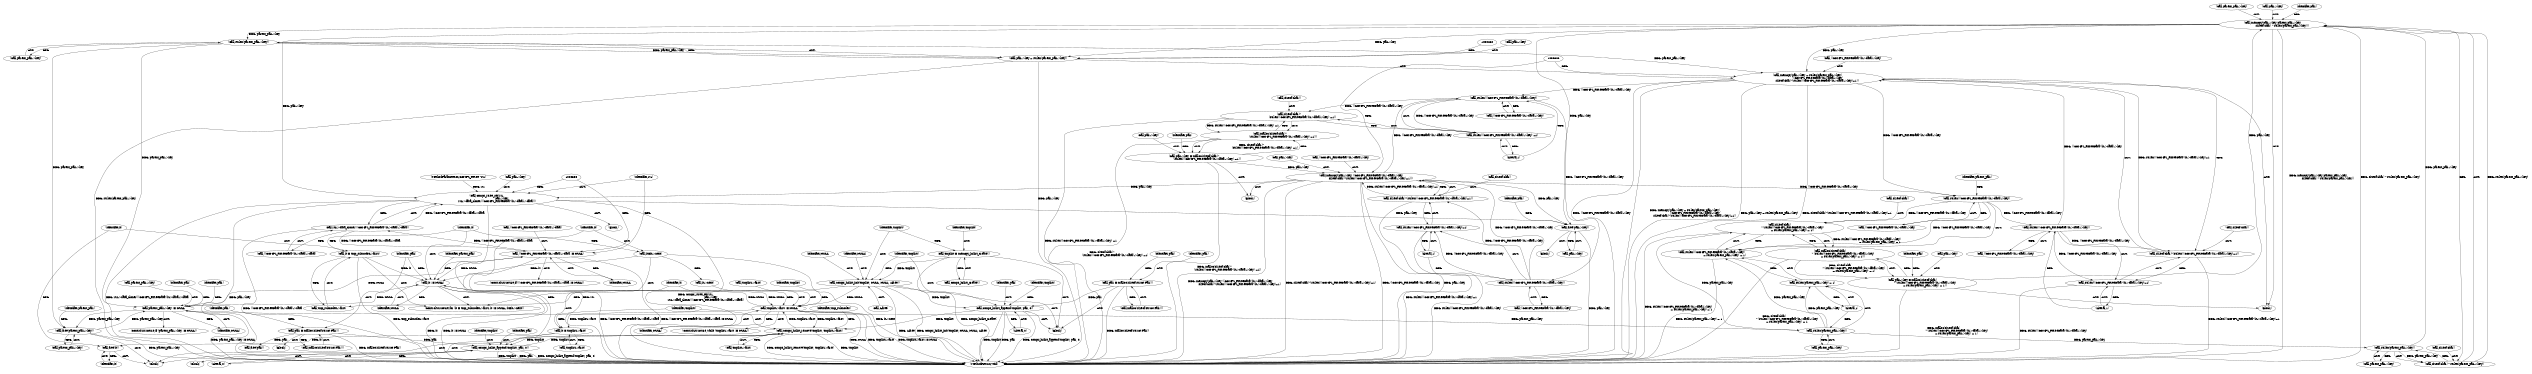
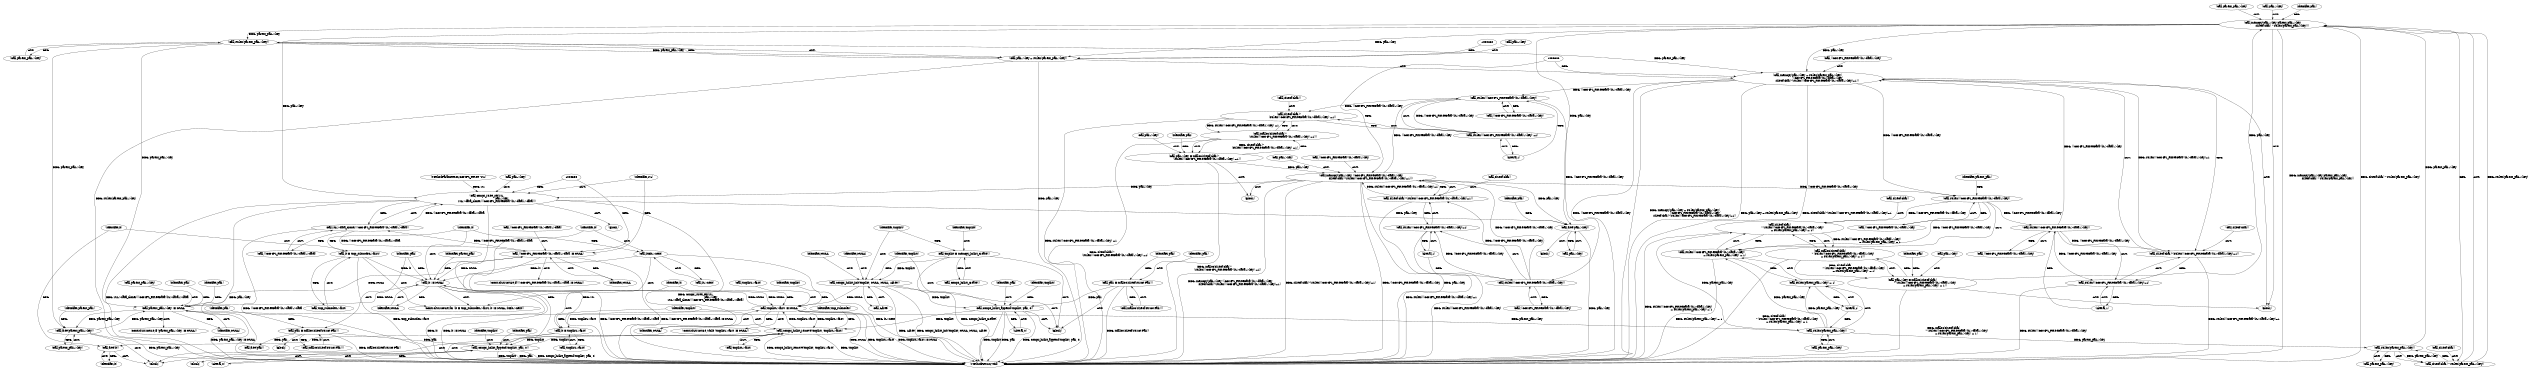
  digraph {
    n1 [label="(Call,memcpy(pair->key, parent_pair->key,\n                       sizeof(char) * strlen(parent_pair->key)))"]
    n2 [label="(Call,memcpy(pair->key + strlen(parent_pair->key),\n                       ((COMPS_RTreeData*)it->data)->key,\n                       sizeof(char)*(strlen(((COMPS_RTreeData*)it->data)->key)+1)))"]
    n3 [label="(Call,strlen(parent_pair->key))"]
    n4 [label="(Call,sizeof(char) * strlen(parent_pair->key))"]
    n5 [label="(Call,pair->key + strlen(parent_pair->key))"]
    n6 [label="(Call,comps_rtree_set(rt1,\n                                    pair->key,\n                        rt2->data_cloner(((COMPS_RTreeData*)it->data)->data)))"]
    n7 [label="(Call,free(pair->key))"]
    n8 [label="(MethodReturn,void)"]
    n9 [label="(Block,)"]
    n10 [label="(Call,strlen(((COMPS_RTreeData*)it->data)->key))"]
    n11 [label="(Call,sizeof(char)*(strlen(((COMPS_RTreeData*)it->data)->key)+1))"]
    n12 [label="(Call,strlen(((COMPS_RTreeData*)it->data)->key))"]
    n13 [label="(Call,parent_pair->key != NULL)"]
    n14 [label="(Call,free(parent_pair->key))"]
    n15 [label="(Call,parent_pair->key)"]
    n16 [label="(Call,strlen(parent_pair->key))"]
    n17 [label="(Call,rt2->data_cloner(((COMPS_RTreeData*)it->data)->data))"]
    n18 [label="(Block,)"]
    n19 [label="(Call,pair->key)"]
    n20 [label="(Block,)"]
    n21 [label="(Call,pair->key = malloc(sizeof(char)\n                               * (strlen(((COMPS_RTreeData*)it->data)->key)\n                               + strlen(parent_pair->key) + 1)))"]
    n22 [label="(Call,malloc(sizeof(char)\n                               * (strlen(((COMPS_RTreeData*)it->data)->key)\n                               + strlen(parent_pair->key) + 1)))"]
    n23 [label="(Call,sizeof(char)\n                               * (strlen(((COMPS_RTreeData*)it->data)->key)\n                               + strlen(parent_pair->key) + 1))"]
    n24 [label="(Call,strlen(((COMPS_RTreeData*)it->data)->key)\n                               + strlen(parent_pair->key) + 1)"]
    n25 [label="(Call,strlen(parent_pair->key) + 1)"]
    n26 [label="(Call,strlen(((COMPS_RTreeData*)it->data)->key))"]
    n27 [label="(Call,((COMPS_RTreeData*)it->data)->key)"]
    n28 [label="(Call,strlen(((COMPS_RTreeData*)it->data)->key)+1)"]
    n29 [label="(Call,((COMPS_RTreeData*)it->data)->key)"]
    n30 [label="(Call,sizeof(char)*\n                                (strlen(((COMPS_RTreeData*)it->data)->key) +1))"]
    n31 [label="(Call,strlen(((COMPS_RTreeData*)it->data)->key) +1)"]
    n32 [label="(Call,strlen(((COMPS_RTreeData*)it->data)->key))"]
    n33 [label="(Call,((COMPS_RTreeData*)it->data)->key)"]
    n34 [label="(Call,parent_pair->key)"]
    n35 [label="(Call,strlen(parent_pair->key))"]
    n36 [label="(Call,parent_pair->key)"]
    n37 [label="(Literal,1)"]
    n38 [label="(Call,((COMPS_RTreeData*)it->data)->data != NULL)"]
    n39 [label="(ControlStructure,if (parent_pair->key != NULL))"]
    n40 [label="(Identifier,NULL)"]
    n41 [label="(Block,)"]
    n42 [label="(Call,parent_pair->key)"]
    n43 [label="(Call,it != NULL)"]
    n44 [label="(Identifier,NULL)"]
    n45 [label="(ControlStructure,if (((COMPS_RTreeData*)it->data)->data != NULL))"]
    n46 [label="(Call,tmplist->first != NULL)"]
    n47 [label="(Identifier,NULL)"]
    n48 [label="(ControlStructure,for (it = tmp_subnodes->first; it != NULL; it=it->next))"]
    n49 [label="(Call,comps_hslist_remove(tmplist, tmplist->first))"]
    n50 [label="(Call,it = tmplist->first)"]
    n51 [label="(ControlStructure,while (tmplist->first != NULL))"]
    n52 [label="(Identifier,NULL)"]
    n53 [label="(Call,it=it->next)"]
    n54 [label="(Call,it->next)"]
    n55 [label="(Call,it = tmp_subnodes->first)"]
    n56 [label="(Call,tmp_subnodes->first)"]
    n57 [label="(Call,((COMPS_RTreeData*)it->data)->data)"]
    n58 [label="(Call,comps_hslist_append(tmplist, pair, 0))"]
    n59 [label="(Call,tmplist->first)"]
    n60 [label="(Call,free(it))"]
    n61 [label="(Call,tmplist->first)"]
    n62 [label="(Literal,0)"]
    n63 [label="(Block,)"]
    n64 [label="(Call,pair = malloc(sizeof(struct Pair)))"]
    n65 [label="(Block,)"]
    n66 [label="(Call,free(pair))"]
    n67 [label="(Call,malloc(sizeof(struct Pair)))"]
    n68 [label="(Call,comps_hslist_append(tmplist, pair, 0))"]
    n69 [label="(Block,)"]
    n70 [label="(Literal,0)"]
    n71 [label="(Call,comps_hslist_init(tmplist, NULL, NULL, &free))"]
    n72 [label="(Call,&free)"]
    n73 [label="(Call,tmplist = memcpy_hslist_create())"]
    n74 [label="(Call,comps_hslist_create())"]
    n75 [label="(Call,pair = malloc(sizeof(struct Pair)))"]
    n76 [label="(Call,malloc(sizeof(struct Pair)))"]
    n77 [label="(Literal,1)"]
    n78 [label="(Call,memcpy(pair->key, ((COMPS_RTreeData*)it->data)->key,\n                       sizeof(char)*(strlen(((COMPS_RTreeData*)it->data)->key)+1)))"]
    n79 [label="(Call,sizeof(char)*(strlen(((COMPS_RTreeData*)it->data)->key)+1))"]
    n80 [label="(Block,)"]
    n81 [label="(Call,strlen(((COMPS_RTreeData*)it->data)->key)+1)"]
    n82 [label="(Call,pair->key = malloc(sizeof(char)*\n                                (strlen(((COMPS_RTreeData*)it->data)->key) +1)))"]
    n83 [label="(Call,malloc(sizeof(char)*\n                                (strlen(((COMPS_RTreeData*)it->data)->key) +1)))"]
    n84 [label="(Literal,1)"]
    n85 [label="(Call,((COMPS_RTreeData*)it->data)->key)"]
    n86 [label="(Literal,1)"]
    n87 [label="(Identifier,it)"]
    n88 [label="(Identifier,pair)"]
    n89 [label="(Call,pair->key)"]
    n90 [label="(Identifier,NULL)"]
    n91 [label="(Identifier,tmplist)"]
    n92 [label="(Call,pair->key)"]
    n93 [label="(Identifier,pair)"]
    n94 [label="(Identifier,pair)"]
    n95 [label="(Identifier,rt1)"]
    n96 [label="(Identifier,it)"]
    n97 [label="(Identifier,NULL)"]
    n98 [label="(Identifier,pair)"]
    n99 [label="(Identifier,it)"]
    n100 [label="(Identifier,tmplist)"]
    n101 [label="(Identifier,tmplist)"]
    n102 [label="(Identifier,pair)"]
    n103 [label="(Call,sizeof(char))"]
    n104 [label="(Call,parent_pair->key)"]
    n105 [label="(Identifier,it)"]
    n106 [label="(Call,parent_pair->key)"]
    n107 [label="(Identifier,pair)"]
    n108 [label="(Call,sizeof(char))"]
    n109 [label="(Identifier,parent_pair)"]
    n110 [label="(Call,pair->key)"]
    n111 [label="(Identifier,pair)"]
    n112 [label="(Identifier,parent_pair)"]
    n113 [label="(Call,pair->key)"]
    n114 [label="(Identifier,tmplist)"]
    n115 [label="(Call,sizeof(char))"]
    n116 [label="(Call,((COMPS_RTreeData*)it->data)->data)"]
    n117 [label="(Call,sizeof(char))"]
    n118 [label="(Identifier,parent_pair)"]
    n119 [label="(Identifier,pair)"]
    n120 [label="(Identifier,tmplist)"]
    n121 [label="(Identifier,it)"]
    n122 [label="(Identifier,pair)"]
    n123 [label="(Identifier,pair)"]
    n124 [label="(Call,((COMPS_RTreeData*)it->data)->key)"]
    n125 [label="(Identifier,tmp_subnodes)"]
    n126 [label="(Call,pair->key)"]
    n127 [label="(Call,sizeof(char))"]
    n128 [label="(MethodParameterIn,COMPS_RTree *rt1)"]
    n129 [label="(Identifier,pair)"]
    n130 [label="(Identifier,tmplist)"]
    n131 [label="(Call,pair->key)"]
    n132 [label="(Identifier,pair)"]
    n133 [label="(Identifier,tmplist)"]
    n134 [label="(Call,tmplist->first)"]
    n135 [label="(Call,((COMPS_RTreeData*)it->data)->key)"]
    1000326
    1000350
    1000260
    n1 -> n2 [label="DDG: pair->key"]
    n1 -> n3 [label="DDG: parent_pair->key"]
    n1 -> n4 [label="CFG: "]
    n1 -> n5 [label="DDG: pair->key"]
    n1 -> n6 [label="DDG: pair->key"]
    n1 -> n7 [label="DDG: pair->key"]
    n1 -> n8 [label="DDG: memcpy(pair->key, parent_pair->key,\n                       sizeof(char) * strlen(parent_pair->key))"]
    n1 -> n8 [label="DDG: sizeof(char) * strlen(parent_pair->key)"]
    n1 -> n9 [label="AST: "]
    n2 -> n8 [label="DDG: sizeof(char)*(strlen(((COMPS_RTreeData*)it->data)->key)+1)"]
    n2 -> n8 [label="DDG: ((COMPS_RTreeData*)it->data)->key"]
    n2 -> n8 [label="DDG: pair->key + strlen(parent_pair->key)"]
    n2 -> n8 [label="DDG: memcpy(pair->key + strlen(parent_pair->key),\n                       ((COMPS_RTreeData*)it->data)->key,\n                       sizeof(char)*(strlen(((COMPS_RTreeData*)it->data)->key)+1))"]
    n2 -> n9 [label="AST: "]
    n2 -> n10 [label="DDG: ((COMPS_RTreeData*)it->data)->key"]
    n2 -> n11 [label="CFG: "]
    n2 -> n12 [label="DDG: ((COMPS_RTreeData*)it->data)->key"]
    n3 -> n2 [label="DDG: parent_pair->key"]
    n3 -> n5 [label="AST: "]
    n3 -> n5 [label="DDG: parent_pair->key"]
    n3 -> n13 [label="DDG: parent_pair->key"]
    n3 -> n14 [label="DDG: parent_pair->key"]
    n3 -> n15 [label="CFG: "]
    n4 -> n1 [label="AST: "]
    n4 -> n1 [label="DDG: strlen(parent_pair->key)"]
    n4 -> n16 [label="CFG: "]
    n5 -> n2 [label="AST: "]
    n5 -> n3 [label="CFG: "]
    n5 -> n8 [label="DDG: pair->key"]
    n5 -> n8 [label="DDG: strlen(parent_pair->key)"]
    n6 -> n7 [label="DDG: pair->key"]
    n6 -> n8 [label="DDG: rt1"]
    n6 -> n8 [label="DDG: comps_rtree_set(rt1,\n                                    pair->key,\n                        rt2->data_cloner(((COMPS_RTreeData*)it->data)->data))"]
    n6 -> n8 [label="DDG: rt2->data_cloner(((COMPS_RTreeData*)it->data)->data)"]
    n6 -> n8 [label="DDG: pair->key"]
    n6 -> n17 [label="CFG: "]
    n6 -> n18 [label="AST: "]
    n7 -> n8 [label="DDG: pair->key"]
    n7 -> n19 [label="CFG: "]
    n7 -> n20 [label="AST: "]
    n10 -> n23 [label="DDG: ((COMPS_RTreeData*)it->data)->key"]
    n10 -> n24 [label="AST: "]
    n10 -> n24 [label="DDG: ((COMPS_RTreeData*)it->data)->key"]
    n10 -> n26 [label="DDG: ((COMPS_RTreeData*)it->data)->key"]
    n10 -> n27 [label="CFG: "]
    n11 -> n2 [label="AST: "]
    n11 -> n2 [label="DDG: strlen(((COMPS_RTreeData*)it->data)->key)+1"]
    n11 -> n8 [label="DDG: strlen(((COMPS_RTreeData*)it->data)->key)+1"]
    n11 -> n28 [label="CFG: "]
    n12 -> n30 [label="DDG: ((COMPS_RTreeData*)it->data)->key"]
    n12 -> n31 [label="AST: "]
    n12 -> n31 [label="DDG: ((COMPS_RTreeData*)it->data)->key"]
    n12 -> n32 [label="DDG: ((COMPS_RTreeData*)it->data)->key"]
    n12 -> n33 [label="CFG: "]
    n13 -> n8 [label="DDG: parent_pair->key != NULL"]
    n13 -> n14 [label="DDG: parent_pair->key"]
    n13 -> n35 [label="DDG: parent_pair->key"]
    n13 -> n38 [label="DDG: NULL"]
    n13 -> n39 [label="AST: "]
    n13 -> n40 [label="CFG: "]
    n14 -> n8 [label="DDG: parent_pair->key"]
    n14 -> n13 [label="DDG: parent_pair->key"]
    n14 -> n41 [label="AST: "]
    n14 -> n42 [label="CFG: "]
    n15 -> n3 [label="AST: "]
    n16 -> n1 [label="DDG: parent_pair->key"]
    n16 -> n4 [label="AST: "]
    n16 -> n4 [label="DDG: parent_pair->key"]
    n16 -> n34 [label="CFG: "]
    n17 -> n6 [label="AST: "]
    n17 -> n6 [label="DDG: ((COMPS_RTreeData*)it->data)->data"]
    n17 -> n8 [label="DDG: ((COMPS_RTreeData*)it->data)->data"]
    n17 -> n38 [label="DDG: ((COMPS_RTreeData*)it->data)->data"]
    n17 -> n57 [label="CFG: "]
    n19 -> n7 [label="AST: "]
    n21 -> n1 [label="DDG: pair->key"]
    n21 -> n8 [label="DDG: malloc(sizeof(char)\n                               * (strlen(((COMPS_RTreeData*)it->data)->key)\n                               + strlen(parent_pair->key) + 1))"]
    n21 -> n9 [label="AST: "]
    n21 -> n22 [label="CFG: "]
    n22 -> n8 [label="DDG: sizeof(char)\n                               * (strlen(((COMPS_RTreeData*)it->data)->key)\n                               + strlen(parent_pair->key) + 1)"]
    n22 -> n21 [label="AST: "]
    n22 -> n21 [label="DDG: sizeof(char)\n                               * (strlen(((COMPS_RTreeData*)it->data)->key)\n                               + strlen(parent_pair->key) + 1)"]
    n22 -> n23 [label="CFG: "]
    n23 -> n8 [label="DDG: strlen(((COMPS_RTreeData*)it->data)->key)\n                               + strlen(parent_pair->key) + 1"]
    n23 -> n22 [label="AST: "]
    n23 -> n22 [label="DDG: strlen(((COMPS_RTreeData*)it->data)->key)\n                               + strlen(parent_pair->key) + 1"]
    n23 -> n24 [label="CFG: "]
    n24 -> n8 [label="DDG: strlen(parent_pair->key) + 1"]
    n24 -> n23 [label="AST: "]
    n24 -> n25 [label="CFG: "]
    n25 -> n24 [label="AST: "]
    n25 -> n37 [label="CFG: "]
    n26 -> n2 [label="DDG: ((COMPS_RTreeData*)it->data)->key"]
    n26 -> n11 [label="DDG: ((COMPS_RTreeData*)it->data)->key"]
    n26 -> n28 [label="AST: "]
    n26 -> n28 [label="DDG: ((COMPS_RTreeData*)it->data)->key"]
    n26 -> n29 [label="CFG: "]
    n27 -> n10 [label="AST: "]
    n28 -> n8 [label="DDG: strlen(((COMPS_RTreeData*)it->data)->key)"]
    n28 -> n11 [label="AST: "]
    n28 -> n77 [label="CFG: "]
    n29 -> n26 [label="AST: "]
    n30 -> n8 [label="DDG: strlen(((COMPS_RTreeData*)it->data)->key) +1"]
    n30 -> n31 [label="CFG: "]
    n30 -> n83 [label="AST: "]
    n30 -> n83 [label="DDG: strlen(((COMPS_RTreeData*)it->data)->key) +1"]
    n31 -> n30 [label="AST: "]
    n31 -> n84 [label="CFG: "]
    n32 -> n78 [label="DDG: ((COMPS_RTreeData*)it->data)->key"]
    n32 -> n79 [label="DDG: ((COMPS_RTreeData*)it->data)->key"]
    n32 -> n81 [label="AST: "]
    n32 -> n81 [label="DDG: ((COMPS_RTreeData*)it->data)->key"]
    n32 -> n85 [label="CFG: "]
    n33 -> n12 [label="AST: "]
    n34 -> n16 [label="AST: "]
    n35 -> n16 [label="DDG: parent_pair->key"]
    n35 -> n23 [label="DDG: parent_pair->key"]
    n35 -> n24 [label="DDG: parent_pair->key"]
    n35 -> n25 [label="AST: "]
    n35 -> n25 [label="DDG: parent_pair->key"]
    n35 -> n36 [label="CFG: "]
    n36 -> n35 [label="AST: "]
    n37 -> n25 [label="AST: "]
    n37 -> n35 [label="CFG: "]
    n38 -> n8 [label="DDG: ((COMPS_RTreeData*)it->data)->data"]
    n38 -> n8 [label="DDG: ((COMPS_RTreeData*)it->data)->data != NULL"]
    n38 -> n17 [label="DDG: ((COMPS_RTreeData*)it->data)->data"]
    n38 -> n43 [label="DDG: NULL"]
    n38 -> n44 [label="CFG: "]
    n38 -> n45 [label="AST: "]
    n40 -> n13 [label="AST: "]
    n42 -> n14 [label="AST: "]
    n43 -> n8 [label="DDG: it"]
    n43 -> n8 [label="DDG: it != NULL"]
    n43 -> n13 [label="DDG: NULL"]
    n43 -> n46 [label="DDG: NULL"]
    n43 -> n47 [label="CFG: "]
    n43 -> n48 [label="AST: "]
    n44 -> n38 [label="AST: "]
    n46 -> n8 [label="DDG: tmplist->first"]
    n46 -> n8 [label="DDG: tmplist->first != NULL"]
    n46 -> n8 [label="DDG: NULL"]
    n46 -> n43 [label="DDG: NULL"]
    n46 -> n49 [label="DDG: tmplist->first"]
    n46 -> n50 [label="DDG: tmplist->first"]
    n46 -> n51 [label="AST: "]
    n46 -> n52 [label="CFG: "]
    n47 -> n43 [label="AST: "]
    n49 -> n8 [label="DDG: comps_hslist_remove(tmplist, tmplist->first)"]
    n49 -> n8 [label="DDG: tmplist"]
    n49 -> n41 [label="AST: "]
    n49 -> n46 [label="DDG: tmplist->first"]
    n49 -> n58 [label="DDG: tmplist"]
    n49 -> n59 [label="CFG: "]
    n50 -> n41 [label="AST: "]
    n50 -> n60 [label="DDG: it"]
    n50 -> n61 [label="CFG: "]
    n52 -> n46 [label="AST: "]
    n53 -> n8 [label="DDG: it->next"]
    n53 -> n43 [label="DDG: it"]
    n53 -> n48 [label="AST: "]
    n53 -> n54 [label="CFG: "]
-   n54 -> n46 [label="AST: "]
+   n54 -> n53 [label="AST: "]
    n55 -> n8 [label="DDG: tmp_subnodes->first"]
    n55 -> n43 [label="DDG: it"]
    n55 -> n48 [label="AST: "]
    n55 -> n56 [label="CFG: "]
    n56 -> n55 [label="AST: "]
    n57 -> n17 [label="AST: "]
    n58 -> n8 [label="DDG: comps_hslist_append(tmplist, pair, 0)"]
    n58 -> n8 [label="DDG: tmplist"]
    n58 -> n8 [label="DDG: pair"]
    n58 -> n49 [label="DDG: tmplist"]
    n58 -> n62 [label="CFG: "]
    n58 -> n63 [label="AST: "]
    n59 -> n49 [label="AST: "]
    n60 -> n41 [label="AST: "]
    n60 -> n87 [label="CFG: "]
    n61 -> n50 [label="AST: "]
    n62 -> n58 [label="AST: "]
    n64 -> n8 [label="DDG: malloc(sizeof(struct Pair))"]
    n64 -> n58 [label="DDG: pair"]
    n64 -> n65 [label="AST: "]
    n64 -> n66 [label="DDG: pair"]
    n64 -> n67 [label="CFG: "]
    n67 -> n64 [label="AST: "]
    n68 -> n8 [label="DDG: comps_hslist_append(tmplist, pair, 0)"]
    n68 -> n8 [label="DDG: tmplist"]
    n68 -> n8 [label="DDG: pair"]
    n68 -> n49 [label="DDG: tmplist"]
    n68 -> n69 [label="AST: "]
    n68 -> n70 [label="CFG: "]
    n70 -> n68 [label="AST: "]
    n71 -> n8 [label="DDG: comps_hslist_init(tmplist, NULL, NULL, &free)"]
    n71 -> n8 [label="DDG: &free"]
    n71 -> n46 [label="DDG: NULL"]
    n71 -> n68 [label="DDG: tmplist"]
    n71 -> n69 [label="AST: "]
-   n71 -> n56 [label="CFG: "]
+   n71 -> n72 [label="CFG: "]
    n72 -> n71 [label="AST: "]
    n73 -> n8 [label="DDG: comps_hslist_create()"]
    n73 -> n69 [label="AST: "]
    n73 -> n71 [label="DDG: tmplist"]
    n73 -> n74 [label="CFG: "]
    n74 -> n73 [label="AST: "]
    n75 -> n8 [label="DDG: malloc(sizeof(struct Pair))"]
    n75 -> n68 [label="DDG: pair"]
    n75 -> n69 [label="AST: "]
    n75 -> n76 [label="CFG: "]
    n76 -> n75 [label="AST: "]
    n77 -> n26 [label="CFG: "]
    n77 -> n28 [label="AST: "]
    n78 -> n6 [label="DDG: pair->key"]
    n78 -> n7 [label="DDG: pair->key"]
    n78 -> n8 [label="DDG: pair->key"]
    n78 -> n8 [label="DDG: sizeof(char)*(strlen(((COMPS_RTreeData*)it->data)->key)+1)"]
    n78 -> n8 [label="DDG: memcpy(pair->key, ((COMPS_RTreeData*)it->data)->key,\n                       sizeof(char)*(strlen(((COMPS_RTreeData*)it->data)->key)+1))"]
    n78 -> n8 [label="DDG: ((COMPS_RTreeData*)it->data)->key"]
    n78 -> n10 [label="DDG: ((COMPS_RTreeData*)it->data)->key"]
    n78 -> n12 [label="DDG: ((COMPS_RTreeData*)it->data)->key"]
    n78 -> n79 [label="CFG: "]
    n78 -> n80 [label="AST: "]
    n79 -> n8 [label="DDG: strlen(((COMPS_RTreeData*)it->data)->key)+1"]
    n79 -> n78 [label="AST: "]
    n79 -> n78 [label="DDG: strlen(((COMPS_RTreeData*)it->data)->key)+1"]
    n79 -> n81 [label="CFG: "]
    n81 -> n8 [label="DDG: strlen(((COMPS_RTreeData*)it->data)->key)"]
    n81 -> n79 [label="AST: "]
    n81 -> n86 [label="CFG: "]
    n82 -> n8 [label="DDG: malloc(sizeof(char)*\n                                (strlen(((COMPS_RTreeData*)it->data)->key) +1))"]
    n82 -> n78 [label="DDG: pair->key"]
    n82 -> n80 [label="AST: "]
    n82 -> n83 [label="CFG: "]
    n83 -> n8 [label="DDG: sizeof(char)*\n                                (strlen(((COMPS_RTreeData*)it->data)->key) +1)"]
    n83 -> n30 [label="CFG: "]
    n83 -> n82 [label="AST: "]
    n83 -> n82 [label="DDG: sizeof(char)*\n                                (strlen(((COMPS_RTreeData*)it->data)->key) +1)"]
    n84 -> n12 [label="CFG: "]
    n84 -> n31 [label="AST: "]
    n85 -> n32 [label="AST: "]
    n86 -> n32 [label="CFG: "]
    n86 -> n81 [label="AST: "]
    n87 -> n60 [label="AST: "]
    n88 -> n75 [label="AST: "]
    n89 -> n82 [label="AST: "]
    n90 -> n71 [label="AST: "]
    n91 -> n71 [label="AST: "]
    n91 -> n73 [label="CFG: "]
    n92 -> n5 [label="AST: "]
    n93 -> n64 [label="CFG: "]
    n94 -> n75 [label="CFG: "]
    n95 -> n6 [label="AST: "]
    n95 -> n38 [label="CFG: "]
    n96 -> n55 [label="AST: "]
    n96 -> n60 [label="CFG: "]
    n97 -> n71 [label="AST: "]
    n98 -> n68 [label="AST: "]
    n99 -> n43 [label="AST: "]
    n99 -> n53 [label="CFG: "]
    n99 -> n55 [label="CFG: "]
    n100 -> n46 [label="CFG: "]
    n101 -> n49 [label="AST: "]
    n101 -> n50 [label="CFG: "]
    n102 -> n7 [label="CFG: "]
    n103 -> n4 [label="AST: "]
    n104 -> n13 [label="AST: "]
    n105 -> n46 [label="CFG: "]
    n105 -> n50 [label="AST: "]
    n106 -> n1 [label="AST: "]
    n107 -> n58 [label="AST: "]
    n108 -> n30 [label="AST: "]
    n109 -> n14 [label="CFG: "]
    n110 -> n1 [label="AST: "]
    n111 -> n13 [label="CFG: "]
    n112 -> n10 [label="CFG: "]
    n113 -> n6 [label="AST: "]
    n114 -> n58 [label="AST: "]
    n115 -> n23 [label="AST: "]
    n116 -> n38 [label="AST: "]
    n117 -> n11 [label="AST: "]
    n118 -> n43 [label="CFG: "]
    n119 -> n13 [label="CFG: "]
    n120 -> n68 [label="AST: "]
    n120 -> n71 [label="CFG: "]
    n121 -> n53 [label="AST: "]
    n121 -> n58 [label="CFG: "]
    n122 -> n82 [label="CFG: "]
    n123 -> n43 [label="CFG: "]
    n123 -> n64 [label="AST: "]
    n124 -> n2 [label="AST: "]
    n125 -> n49 [label="CFG: "]
    n126 -> n78 [label="AST: "]
    n127 -> n79 [label="AST: "]
    n128 -> n6 [label="DDG: rt1"]
    n129 -> n21 [label="CFG: "]
    n130 -> n68 [label="CFG: "]
    n131 -> n21 [label="AST: "]
    n132 -> n1 [label="CFG: "]
    n133 -> n73 [label="AST: "]
    n134 -> n46 [label="AST: "]
    n135 -> n78 [label="AST: "]
    1000326 -> n2 [label="CFG: "]
    1000326 -> n78 [label="CFG: "]
    1000350 -> n6 [label="CFG: "]
    1000350 -> n38 [label="CFG: "]
    1000260 -> n5 [label="CFG: "]
  }
